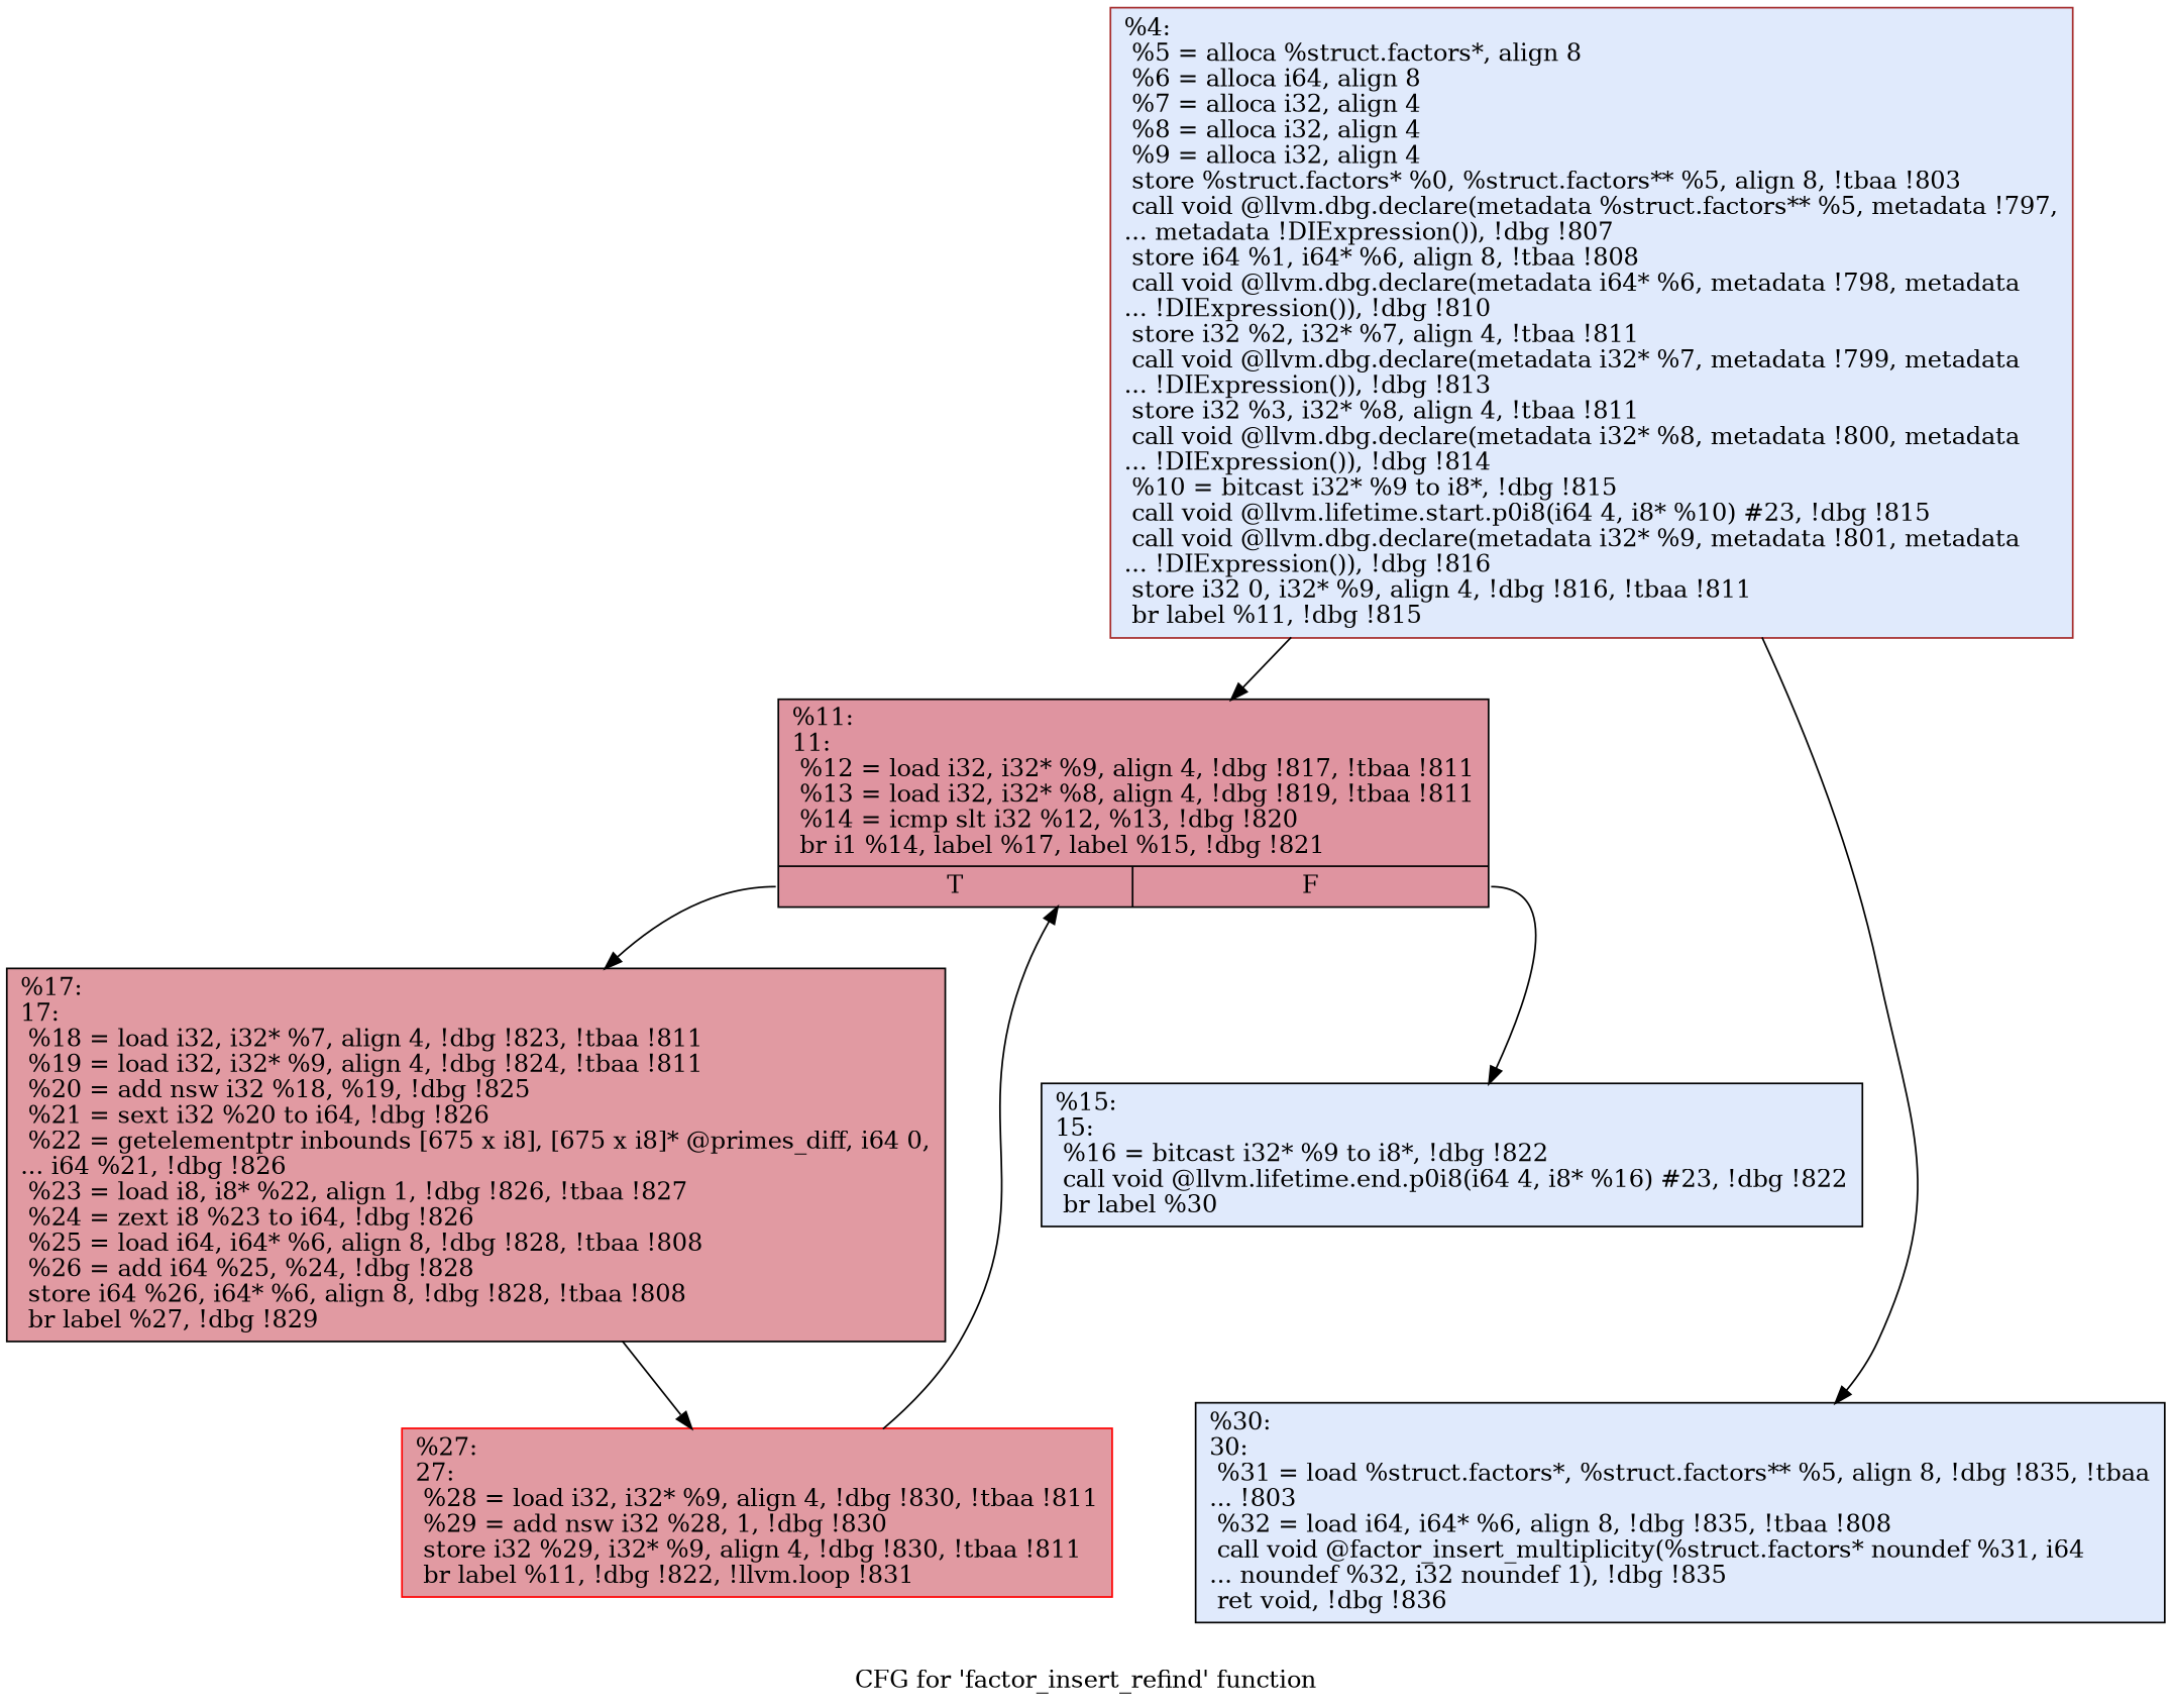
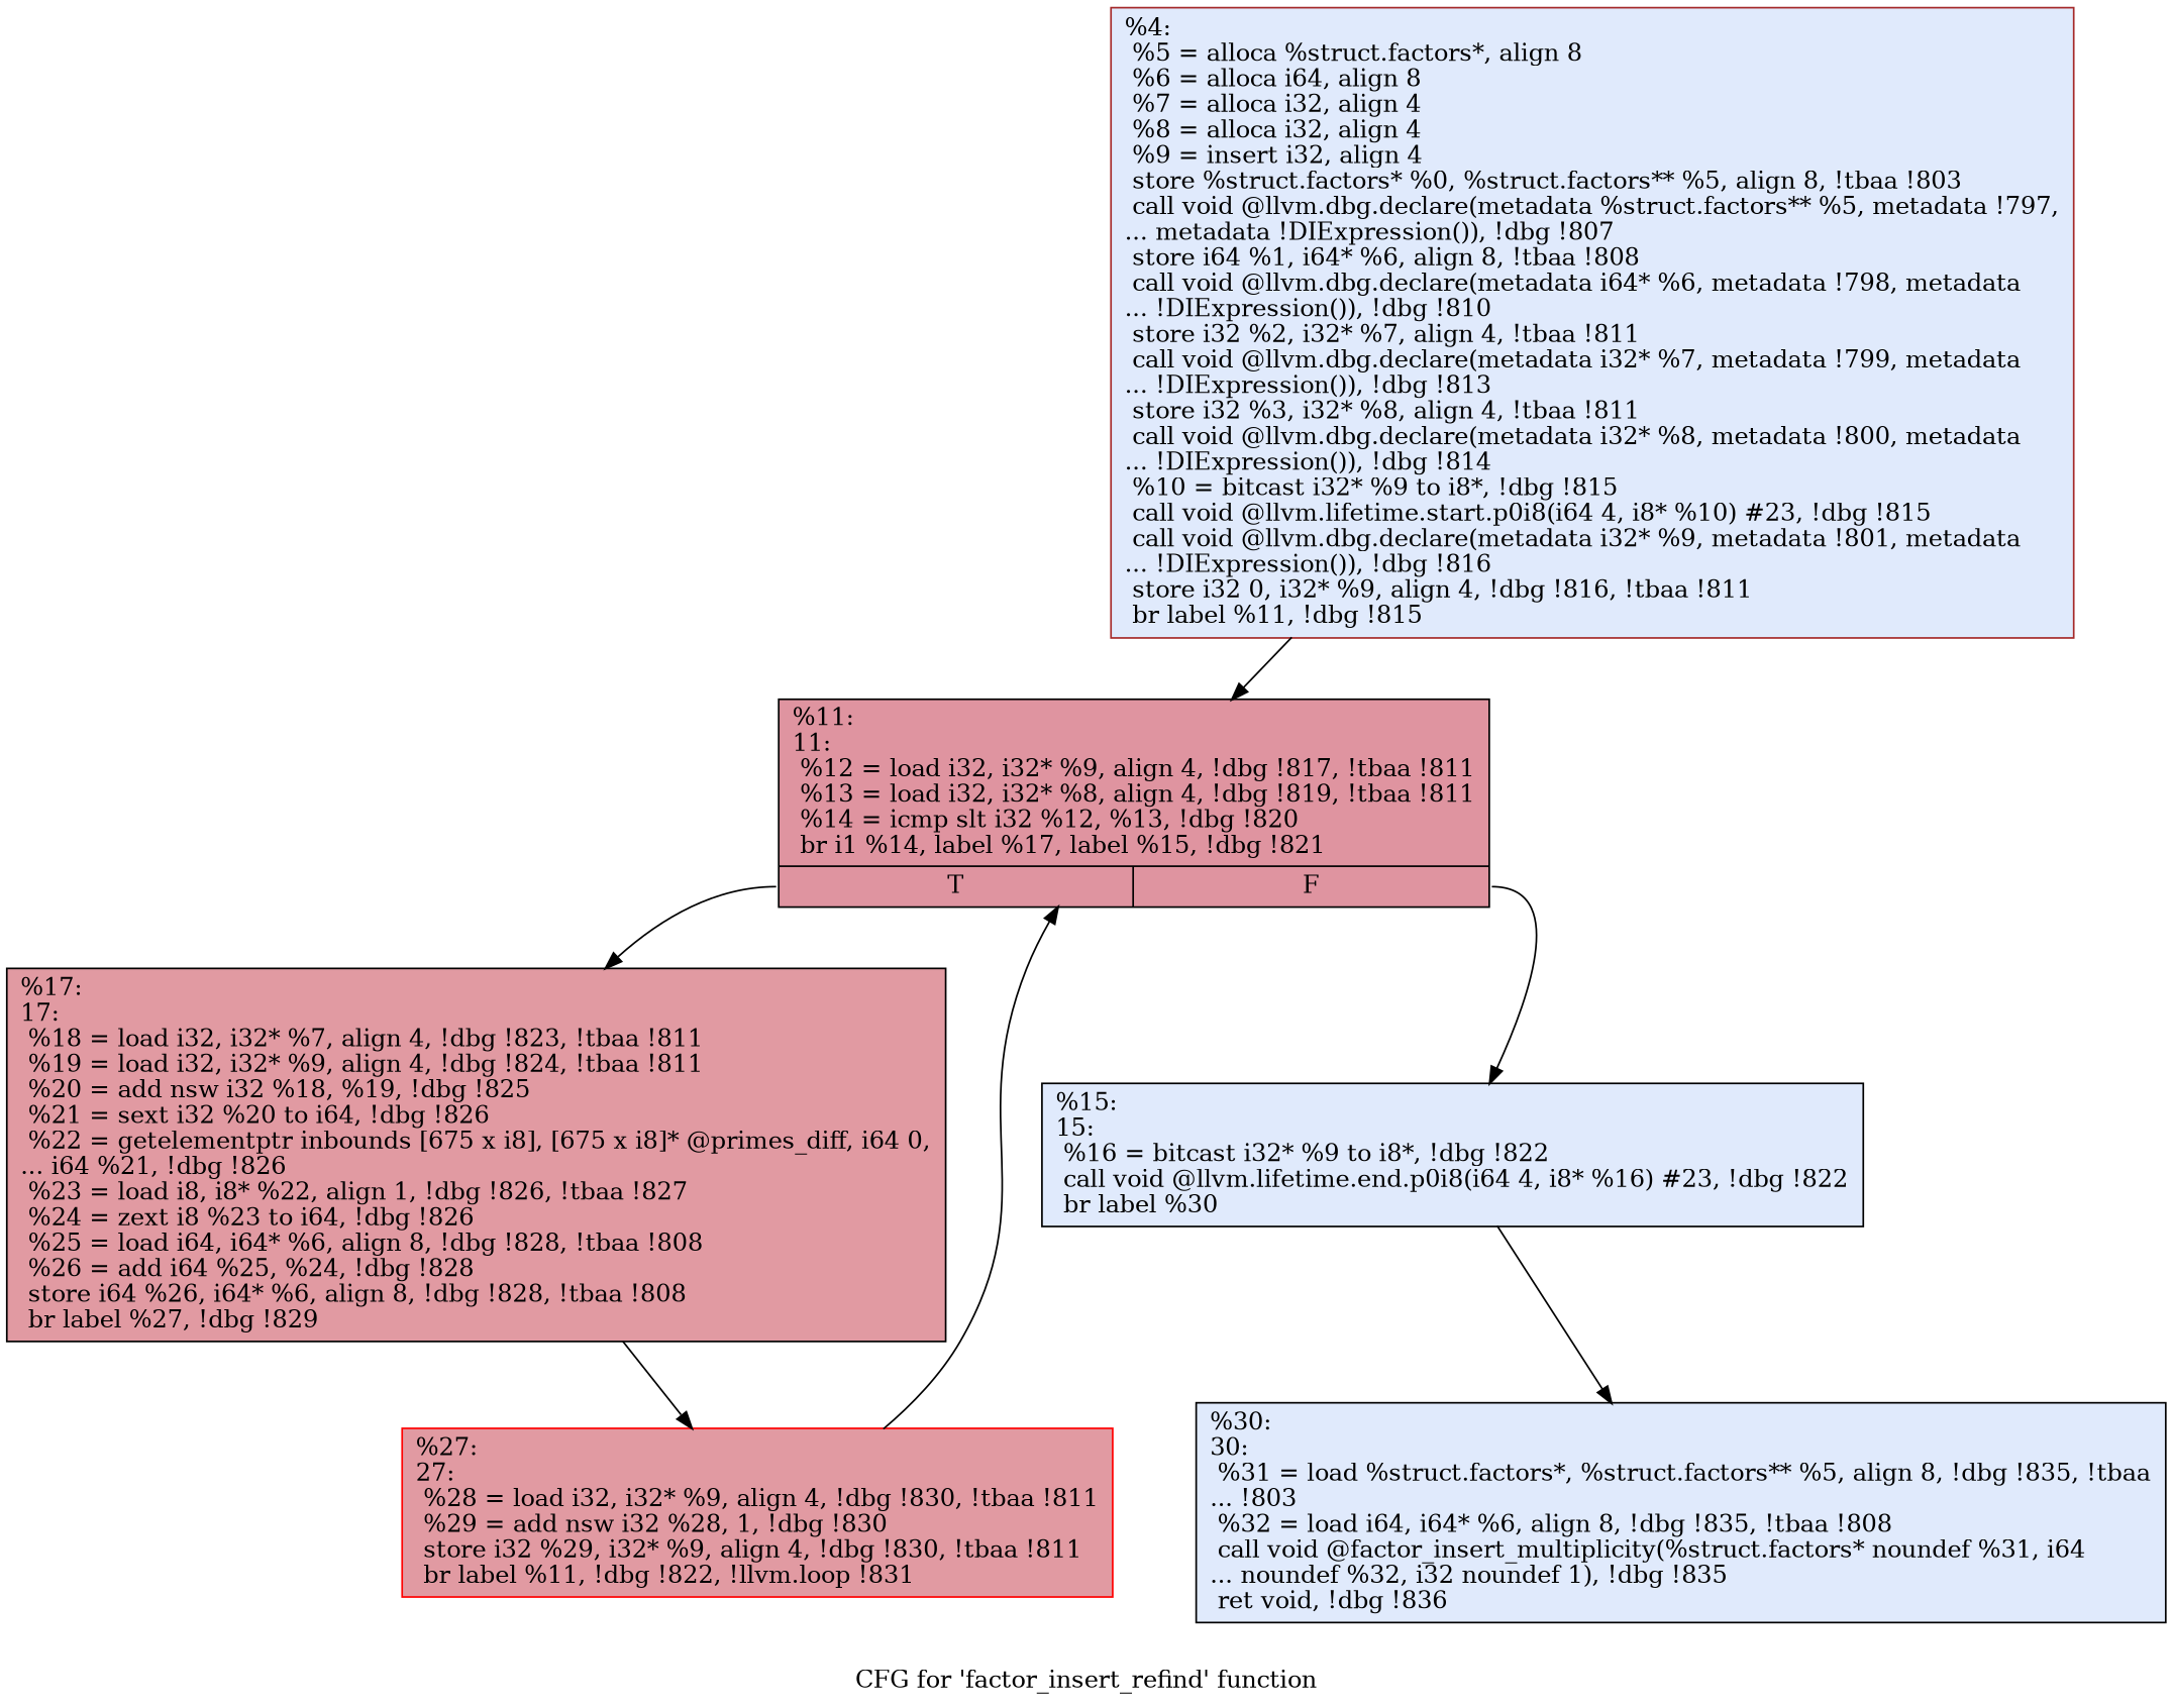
  digraph {
    label="CFG for 'factor_insert_refind' function"
    node [color=black fillcolor="#b9d0f970" shape=record style=filled]
-   n1 [color=brown label="{%4:\l  %5 = alloca %struct.factors*, align 8\l  %6 = alloca i64, align 8\l  %7 = alloca i32, align 4\l  %8 = alloca i32, align 4\l  %9 = alloca i32, align 4\l  store %struct.factors* %0, %struct.factors** %5, align 8, !tbaa !803\l  call void @llvm.dbg.declare(metadata %struct.factors** %5, metadata !797,\l... metadata !DIExpression()), !dbg !807\l  store i64 %1, i64* %6, align 8, !tbaa !808\l  call void @llvm.dbg.declare(metadata i64* %6, metadata !798, metadata\l... !DIExpression()), !dbg !810\l  store i32 %2, i32* %7, align 4, !tbaa !811\l  call void @llvm.dbg.declare(metadata i32* %7, metadata !799, metadata\l... !DIExpression()), !dbg !813\l  store i32 %3, i32* %8, align 4, !tbaa !811\l  call void @llvm.dbg.declare(metadata i32* %8, metadata !800, metadata\l... !DIExpression()), !dbg !814\l  %10 = bitcast i32* %9 to i8*, !dbg !815\l  call void @llvm.lifetime.start.p0i8(i64 4, i8* %10) #23, !dbg !815\l  call void @llvm.dbg.declare(metadata i32* %9, metadata !801, metadata\l... !DIExpression()), !dbg !816\l  store i32 0, i32* %9, align 4, !dbg !816, !tbaa !811\l  br label %11, !dbg !815\l}"]
+   n1 [color=brown label="{%4:\l  %5 = alloca %struct.factors*, align 8\l  %6 = alloca i64, align 8\l  %7 = alloca i32, align 4\l  %8 = alloca i32, align 4\l  %9 = insert i32, align 4\l  store %struct.factors* %0, %struct.factors** %5, align 8, !tbaa !803\l  call void @llvm.dbg.declare(metadata %struct.factors** %5, metadata !797,\l... metadata !DIExpression()), !dbg !807\l  store i64 %1, i64* %6, align 8, !tbaa !808\l  call void @llvm.dbg.declare(metadata i64* %6, metadata !798, metadata\l... !DIExpression()), !dbg !810\l  store i32 %2, i32* %7, align 4, !tbaa !811\l  call void @llvm.dbg.declare(metadata i32* %7, metadata !799, metadata\l... !DIExpression()), !dbg !813\l  store i32 %3, i32* %8, align 4, !tbaa !811\l  call void @llvm.dbg.declare(metadata i32* %8, metadata !800, metadata\l... !DIExpression()), !dbg !814\l  %10 = bitcast i32* %9 to i8*, !dbg !815\l  call void @llvm.lifetime.start.p0i8(i64 4, i8* %10) #23, !dbg !815\l  call void @llvm.dbg.declare(metadata i32* %9, metadata !801, metadata\l... !DIExpression()), !dbg !816\l  store i32 0, i32* %9, align 4, !dbg !816, !tbaa !811\l  br label %11, !dbg !815\l}"]
    n2 [fillcolor="#b70d2870" label="{%11:\l11:                                               \l  %12 = load i32, i32* %9, align 4, !dbg !817, !tbaa !811\l  %13 = load i32, i32* %8, align 4, !dbg !819, !tbaa !811\l  %14 = icmp slt i32 %12, %13, !dbg !820\l  br i1 %14, label %17, label %15, !dbg !821\l|{<s0>T|<s1>F}}"]
    n3 [fillcolor="#bb1b2c70" label="{%17:\l17:                                               \l  %18 = load i32, i32* %7, align 4, !dbg !823, !tbaa !811\l  %19 = load i32, i32* %9, align 4, !dbg !824, !tbaa !811\l  %20 = add nsw i32 %18, %19, !dbg !825\l  %21 = sext i32 %20 to i64, !dbg !826\l  %22 = getelementptr inbounds [675 x i8], [675 x i8]* @primes_diff, i64 0,\l... i64 %21, !dbg !826\l  %23 = load i8, i8* %22, align 1, !dbg !826, !tbaa !827\l  %24 = zext i8 %23 to i64, !dbg !826\l  %25 = load i64, i64* %6, align 8, !dbg !828, !tbaa !808\l  %26 = add i64 %25, %24, !dbg !828\l  store i64 %26, i64* %6, align 8, !dbg !828, !tbaa !808\l  br label %27, !dbg !829\l}"]
    n4 [label="{%15:\l15:                                               \l  %16 = bitcast i32* %9 to i8*, !dbg !822\l  call void @llvm.lifetime.end.p0i8(i64 4, i8* %16) #23, !dbg !822\l  br label %30\l}"]
    n5 [color=red fillcolor="#bb1b2c70" label="{%27:\l27:                                               \l  %28 = load i32, i32* %9, align 4, !dbg !830, !tbaa !811\l  %29 = add nsw i32 %28, 1, !dbg !830\l  store i32 %29, i32* %9, align 4, !dbg !830, !tbaa !811\l  br label %11, !dbg !822, !llvm.loop !831\l}"]
    n6 [label="{%30:\l30:                                               \l  %31 = load %struct.factors*, %struct.factors** %5, align 8, !dbg !835, !tbaa\l... !803\l  %32 = load i64, i64* %6, align 8, !dbg !835, !tbaa !808\l  call void @factor_insert_multiplicity(%struct.factors* noundef %31, i64\l... noundef %32, i32 noundef 1), !dbg !835\l  ret void, !dbg !836\l}"]
    n1 -> n2
    n2 -> n3 [tailport=s0]
    n2 -> n4 [tailport=s1]
    n3 -> n5
-   n1 -> n6
+   n4 -> n6
    n5 -> n2
  }
